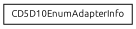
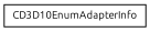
  digraph {
    rankdir=LR
    fontname=Ubuntu
-   n1 [color=black fillcolor=white fontname=Ubuntu fontsize=10 height=0.2 label=CD5D10EnumAdapterInfo shape=record style=filled width=0.4]
+   n1 [color=black fillcolor=white fontname=Ubuntu fontsize=10 height=0.2 label=CD3D10EnumAdapterInfo shape=record style=filled width=0.4]
  }
